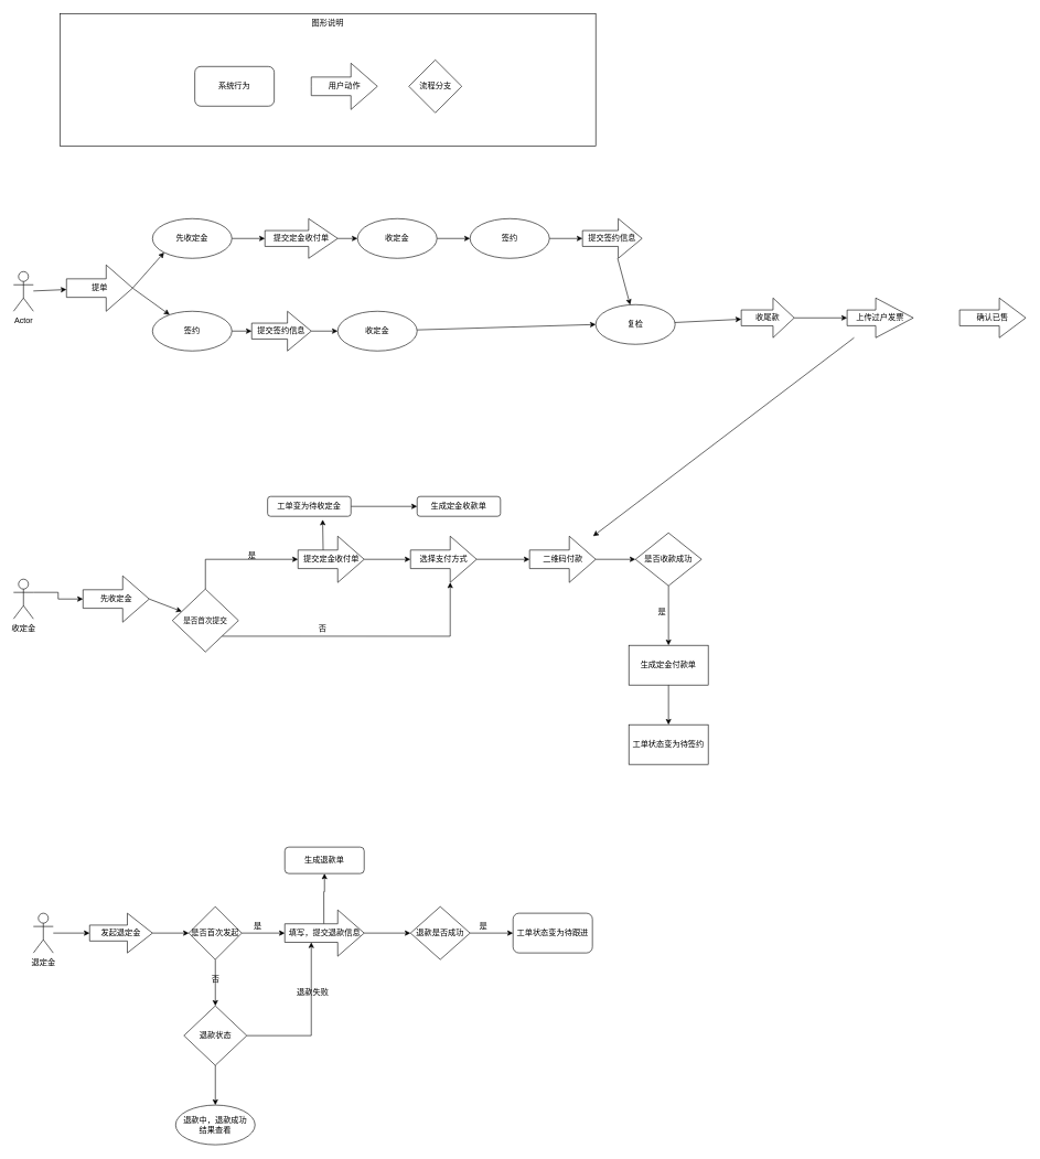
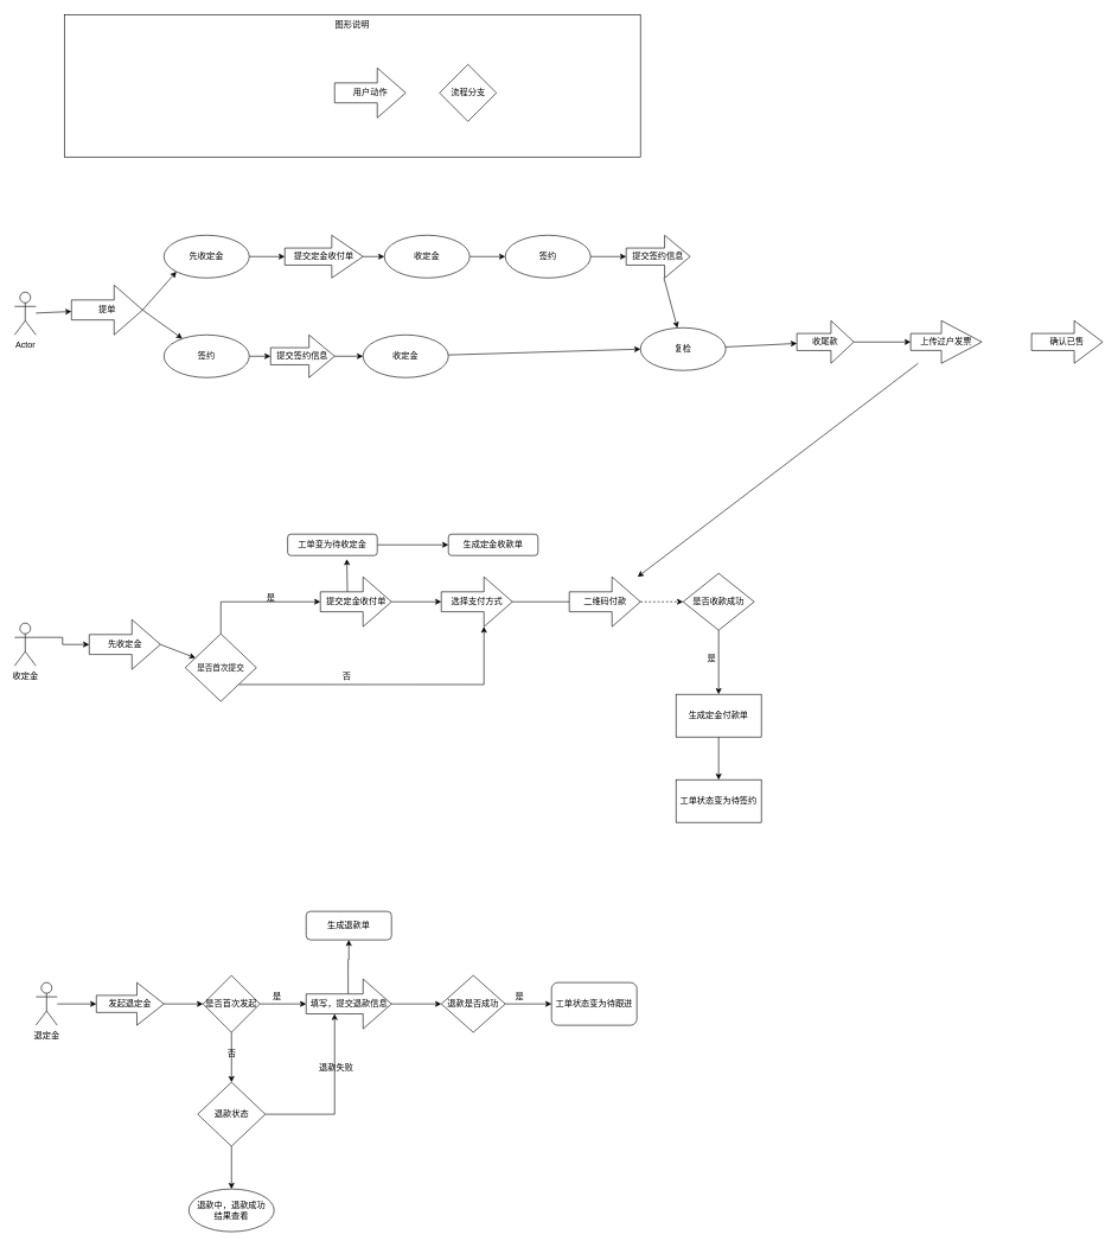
  <mxCell id="0" />
  <mxCell id="1" parent="0" />
  <mxCell id="2" value="图形说明" style="rounded=0;whiteSpace=wrap;html=1;verticalAlign=top;" parent="1" vertex="1"><mxGeometry x="90" y="20" width="810" height="200" as="geometry" /></mxCell>
  <mxCell id="3" value="" style="edgeStyle=none;rounded=0;orthogonalLoop=1;jettySize=auto;html=1;" parent="1" source="4" target="11" edge="1"><mxGeometry relative="1" as="geometry" /></mxCell>
  <mxCell id="4" value="Actor" style="shape=umlActor;verticalLabelPosition=bottom;verticalAlign=top;html=1;outlineConnect=0;" parent="1" vertex="1"><mxGeometry x="20" y="410" width="30" height="60" as="geometry" /></mxCell>
  <mxCell id="5" value="" style="edgeStyle=none;rounded=0;orthogonalLoop=1;jettySize=auto;html=1;" parent="1" source="6" target="13" edge="1"><mxGeometry relative="1" as="geometry" /></mxCell>
  <mxCell id="6" value="签约" style="ellipse;whiteSpace=wrap;html=1;verticalAlign=middle;" parent="1" vertex="1"><mxGeometry x="230" y="470" width="120" height="60" as="geometry" /></mxCell>
  <mxCell id="7" value="" style="edgeStyle=none;rounded=0;orthogonalLoop=1;jettySize=auto;html=1;" parent="1" source="8" target="17" edge="1"><mxGeometry relative="1" as="geometry" /></mxCell>
  <mxCell id="8" value="先收定金" style="ellipse;whiteSpace=wrap;html=1;verticalAlign=middle;" parent="1" vertex="1"><mxGeometry x="230" y="330" width="120" height="60" as="geometry" /></mxCell>
  <mxCell id="9" style="edgeStyle=none;rounded=0;orthogonalLoop=1;jettySize=auto;html=1;exitX=1;exitY=0.5;exitDx=0;exitDy=0;exitPerimeter=0;entryX=0;entryY=1;entryDx=0;entryDy=0;" parent="1" source="11" target="8" edge="1"><mxGeometry relative="1" as="geometry" /></mxCell>
  <mxCell id="10" style="edgeStyle=none;rounded=0;orthogonalLoop=1;jettySize=auto;html=1;exitX=1;exitY=0.5;exitDx=0;exitDy=0;exitPerimeter=0;" parent="1" source="11" target="6" edge="1"><mxGeometry relative="1" as="geometry" /></mxCell>
  <mxCell id="11" value="提单" style="html=1;shadow=0;dashed=0;align=center;verticalAlign=middle;shape=mxgraph.arrows2.arrow;dy=0.6;dx=40;notch=0;" parent="1" vertex="1"><mxGeometry x="100" y="400" width="100" height="70" as="geometry" /></mxCell>
  <mxCell id="12" value="" style="edgeStyle=none;rounded=0;orthogonalLoop=1;jettySize=auto;html=1;" parent="1" source="13" target="15" edge="1"><mxGeometry relative="1" as="geometry" /></mxCell>
  <mxCell id="13" value="提交签约信息" style="shape=singleArrow;whiteSpace=wrap;html=1;arrowWidth=0.4;arrowSize=0.4;" parent="1" vertex="1"><mxGeometry x="380" y="470" width="90" height="60" as="geometry" /></mxCell>
  <mxCell id="14" value="" style="edgeStyle=none;rounded=0;orthogonalLoop=1;jettySize=auto;html=1;entryX=0;entryY=0.5;entryDx=0;entryDy=0;" parent="1" source="15" target="25" edge="1"><mxGeometry relative="1" as="geometry"><mxPoint x="680" y="500" as="targetPoint" /></mxGeometry></mxCell>
  <mxCell id="15" value="收定金" style="ellipse;whiteSpace=wrap;html=1;" parent="1" vertex="1"><mxGeometry x="510" y="470" width="120" height="60" as="geometry" /></mxCell>
  <mxCell id="16" value="" style="edgeStyle=none;rounded=0;orthogonalLoop=1;jettySize=auto;html=1;" parent="1" source="17" target="19" edge="1"><mxGeometry relative="1" as="geometry" /></mxCell>
  <mxCell id="17" value="提交定金收付单" style="shape=singleArrow;whiteSpace=wrap;html=1;arrowWidth=0.4;arrowSize=0.4;" parent="1" vertex="1"><mxGeometry x="400" y="330" width="110" height="60" as="geometry" /></mxCell>
  <mxCell id="18" value="" style="edgeStyle=none;rounded=0;orthogonalLoop=1;jettySize=auto;html=1;entryX=0;entryY=0.5;entryDx=0;entryDy=0;" parent="1" source="19" target="21" edge="1"><mxGeometry relative="1" as="geometry"><mxPoint x="700" y="360" as="targetPoint" /></mxGeometry></mxCell>
  <mxCell id="19" value="收定金" style="ellipse;whiteSpace=wrap;html=1;" parent="1" vertex="1"><mxGeometry x="540" y="330" width="120" height="60" as="geometry" /></mxCell>
  <mxCell id="20" value="" style="edgeStyle=none;rounded=0;orthogonalLoop=1;jettySize=auto;html=1;" parent="1" source="21" target="23" edge="1"><mxGeometry relative="1" as="geometry" /></mxCell>
  <mxCell id="21" value="签约" style="ellipse;whiteSpace=wrap;html=1;verticalAlign=middle;" parent="1" vertex="1"><mxGeometry x="710" y="330" width="120" height="60" as="geometry" /></mxCell>
  <mxCell id="22" value="" style="edgeStyle=none;rounded=0;orthogonalLoop=1;jettySize=auto;html=1;" parent="1" source="23" target="25" edge="1"><mxGeometry relative="1" as="geometry"><mxPoint x="1010" y="360" as="targetPoint" /></mxGeometry></mxCell>
  <mxCell id="23" value="提交签约信息" style="shape=singleArrow;whiteSpace=wrap;html=1;arrowWidth=0.4;arrowSize=0.4;" parent="1" vertex="1"><mxGeometry x="880" y="330" width="90" height="60" as="geometry" /></mxCell>
  <mxCell id="24" value="" style="edgeStyle=none;rounded=0;orthogonalLoop=1;jettySize=auto;html=1;" parent="1" source="25" target="27" edge="1"><mxGeometry relative="1" as="geometry" /></mxCell>
  <mxCell id="25" value="复检" style="ellipse;whiteSpace=wrap;html=1;" parent="1" vertex="1"><mxGeometry x="900" y="460" width="120" height="60" as="geometry" /></mxCell>
  <mxCell id="26" value="" style="edgeStyle=none;rounded=0;orthogonalLoop=1;jettySize=auto;html=1;entryX=0;entryY=0.5;entryDx=0;entryDy=0;entryPerimeter=0;" parent="1" source="27" target="29" edge="1"><mxGeometry relative="1" as="geometry"><mxPoint x="1630" y="360" as="targetPoint" /></mxGeometry></mxCell>
  <mxCell id="27" value="收尾款" style="shape=singleArrow;whiteSpace=wrap;html=1;arrowWidth=0.4;arrowSize=0.4;" parent="1" vertex="1"><mxGeometry x="1120" y="450" width="80" height="60" as="geometry" /></mxCell>
  <mxCell id="28" value="" style="edgeStyle=none;rounded=0;orthogonalLoop=1;jettySize=auto;html=1;" parent="1" source="29" target="49" edge="1"><mxGeometry relative="1" as="geometry" /></mxCell>
  <mxCell id="29" value="&lt;span&gt;上传过户发票&lt;/span&gt;" style="shape=singleArrow;whiteSpace=wrap;html=1;arrowWidth=0.396;arrowSize=0.568;" parent="1" vertex="1"><mxGeometry x="1280" y="450" width="100" height="60" as="geometry" /></mxCell>
  <mxCell id="30" value="确认已售" style="shape=singleArrow;whiteSpace=wrap;html=1;arrowWidth=0.4;arrowSize=0.4;" parent="1" vertex="1"><mxGeometry x="1450" y="450" width="100" height="60" as="geometry" /></mxCell>
  <mxCell id="31" style="edgeStyle=none;rounded=0;orthogonalLoop=1;jettySize=auto;html=1;exitX=1;exitY=0.5;exitDx=0;exitDy=0;exitPerimeter=0;" parent="1" source="32" target="43" edge="1"><mxGeometry relative="1" as="geometry" /></mxCell>
  <mxCell id="32" value="先收定金" style="html=1;shadow=0;dashed=0;align=center;verticalAlign=middle;shape=mxgraph.arrows2.arrow;dy=0.6;dx=40;notch=0;" parent="1" vertex="1"><mxGeometry x="125" y="870" width="100" height="70" as="geometry" /></mxCell>
  <mxCell id="33" value="" style="edgeStyle=none;rounded=0;orthogonalLoop=1;jettySize=auto;html=1;exitX=0.38;exitY=0.343;exitDx=0;exitDy=0;exitPerimeter=0;" parent="1" source="35" edge="1"><mxGeometry relative="1" as="geometry"><mxPoint x="487.234" y="785" as="targetPoint" /></mxGeometry></mxCell>
  <mxCell id="34" value="" style="edgeStyle=orthogonalEdgeStyle;rounded=0;orthogonalLoop=1;jettySize=auto;html=1;" edge="1" parent="1" source="35" target="47"><mxGeometry relative="1" as="geometry" /></mxCell>
  <mxCell id="35" value="&lt;span&gt;提交定金收付单&lt;/span&gt;" style="html=1;shadow=0;dashed=0;align=center;verticalAlign=middle;shape=mxgraph.arrows2.arrow;dy=0.6;dx=40;notch=0;" parent="1" vertex="1"><mxGeometry x="450" y="810" width="100" height="70" as="geometry" /></mxCell>
  <mxCell id="36" value="" style="edgeStyle=orthogonalEdgeStyle;rounded=0;orthogonalLoop=1;jettySize=auto;html=1;exitX=1;exitY=0.5;exitDx=0;exitDy=0;entryX=0;entryY=0.5;entryDx=0;entryDy=0;" edge="1" parent="1" source="56" target="37"><mxGeometry relative="1" as="geometry"><mxPoint x="550" as="sourcePoint" y="770" /><mxPoint x="614" as="targetPoint" y="770" /></mxGeometry></mxCell>
  <mxCell id="37" value="生成定金收款单" style="rounded=1;whiteSpace=wrap;html=1;shadow=0;dashed=0;" parent="1" vertex="1"><mxGeometry x="630" y="750" width="126" height="30" as="geometry" /></mxCell>
- <mxCell id="38" value="系统行为" style="rounded=1;whiteSpace=wrap;html=1;" parent="1" vertex="1"><mxGeometry x="294" y="100" width="120" height="60" as="geometry" /></mxCell>
  <mxCell id="39" value="用户动作" style="html=1;shadow=0;dashed=0;align=center;verticalAlign=middle;shape=mxgraph.arrows2.arrow;dy=0.6;dx=40;notch=0;" parent="1" vertex="1"><mxGeometry x="470" y="95" width="100" height="70" as="geometry" /></mxCell>
  <mxCell id="40" value="流程分支" style="rhombus;whiteSpace=wrap;html=1;" parent="1" vertex="1"><mxGeometry x="617.5" y="90" width="80" height="80" as="geometry" /></mxCell>
  <mxCell id="41" style="edgeStyle=orthogonalEdgeStyle;rounded=0;orthogonalLoop=1;jettySize=auto;html=1;exitX=0.5;exitY=0;exitDx=0;exitDy=0;entryX=0;entryY=0.5;entryDx=0;entryDy=0;entryPerimeter=0;" parent="1" source="43" target="35" edge="1"><mxGeometry relative="1" as="geometry" /></mxCell>
  <mxCell id="42" style="edgeStyle=orthogonalEdgeStyle;rounded=0;orthogonalLoop=1;jettySize=auto;html=1;exitX=1;exitY=1;exitDx=0;exitDy=0;entryX=0;entryY=0;entryDx=60;entryDy=70;entryPerimeter=0;" edge="1" parent="1" source="43" target="47"><mxGeometry relative="1" as="geometry" /></mxCell>
  <mxCell id="43" value="&lt;span style=&quot;font-size: 11px ; background-color: rgb(255 , 255 , 255)&quot;&gt;是否首次提交&lt;/span&gt;" style="rhombus;whiteSpace=wrap;html=1;" parent="1" vertex="1"><mxGeometry x="260" y="890" width="100" height="95" as="geometry" /></mxCell>
  <mxCell id="44" value="是" style="text;html=1;align=center;verticalAlign=middle;resizable=0;points=[];autosize=1;strokeColor=none;fillColor=none;" parent="1" vertex="1"><mxGeometry x="365" y="830" width="30" height="20" as="geometry" /></mxCell>
  <mxCell id="45" value="否" style="text;html=1;align=center;verticalAlign=middle;resizable=0;points=[];autosize=1;strokeColor=none;fillColor=none;" parent="1" vertex="1"><mxGeometry x="472" y="940" width="30" height="20" as="geometry" /></mxCell>
- <mxCell id="46" value="" style="edgeStyle=orthogonalEdgeStyle;rounded=0;orthogonalLoop=1;jettySize=auto;html=1;" edge="1" parent="1" source="47" target="49"><mxGeometry relative="1" as="geometry" /></mxCell>
+ <mxCell id="46" value="" style="edgeStyle=orthogonalEdgeStyle;rounded=0;orthogonalLoop=1;jettySize=auto;html=1;endArrow=none;" edge="1" parent="1" source="47" target="49"><mxGeometry relative="1" as="geometry" /></mxCell>
  <mxCell id="47" value="选择支付方式" style="html=1;shadow=0;dashed=0;align=center;verticalAlign=middle;shape=mxgraph.arrows2.arrow;dy=0.6;dx=40;notch=0;" vertex="1" parent="1"><mxGeometry x="620" y="810" width="100" height="70" as="geometry" /></mxCell>
- <mxCell id="48" value="" style="edgeStyle=orthogonalEdgeStyle;rounded=0;orthogonalLoop=1;jettySize=auto;html=1;" edge="1" parent="1" source="49" target="51"><mxGeometry relative="1" as="geometry" /></mxCell>
+ <mxCell id="48" value="" style="edgeStyle=orthogonalEdgeStyle;rounded=0;orthogonalLoop=1;jettySize=auto;html=1;dashed=1;" edge="1" parent="1" source="49" target="51"><mxGeometry relative="1" as="geometry" /></mxCell>
  <mxCell id="49" value="二维码付款" style="html=1;shadow=0;dashed=0;align=center;verticalAlign=middle;shape=mxgraph.arrows2.arrow;dy=0.6;dx=40;notch=0;" vertex="1" parent="1"><mxGeometry x="800" y="810" width="100" height="70" as="geometry" /></mxCell>
  <mxCell id="50" value="" style="edgeStyle=orthogonalEdgeStyle;rounded=0;orthogonalLoop=1;jettySize=auto;html=1;" edge="1" parent="1" source="51" target="53"><mxGeometry relative="1" as="geometry" /></mxCell>
  <mxCell id="51" value="是否收款成功" style="rhombus;whiteSpace=wrap;html=1;shadow=0;dashed=0;" vertex="1" parent="1"><mxGeometry x="960" y="805" width="100" height="80" as="geometry" /></mxCell>
  <mxCell id="52" value="" style="edgeStyle=orthogonalEdgeStyle;rounded=0;orthogonalLoop=1;jettySize=auto;html=1;" edge="1" parent="1" source="53" target="55"><mxGeometry relative="1" as="geometry" /></mxCell>
  <mxCell id="53" value="&lt;span&gt;生成定金付款单&lt;/span&gt;" style="whiteSpace=wrap;html=1;shadow=0;dashed=0;" vertex="1" parent="1"><mxGeometry x="950" y="975" width="120" height="60" as="geometry" /></mxCell>
  <mxCell id="54" value="是" style="text;html=1;align=center;verticalAlign=middle;resizable=0;points=[];autosize=1;strokeColor=none;fillColor=none;" vertex="1" parent="1"><mxGeometry x="985" y="915" width="30" height="20" as="geometry" /></mxCell>
  <mxCell id="55" value="工单状态变为待签约" style="whiteSpace=wrap;html=1;shadow=0;dashed=0;" vertex="1" parent="1"><mxGeometry x="950" y="1095" width="120" height="60" as="geometry" /></mxCell>
  <mxCell id="56" value="工单变为待收定金" style="rounded=1;whiteSpace=wrap;html=1;shadow=0;dashed=0;" vertex="1" parent="1"><mxGeometry x="404" y="750" width="126" height="30" as="geometry" /></mxCell>
  <mxCell id="57" style="edgeStyle=orthogonalEdgeStyle;rounded=0;orthogonalLoop=1;jettySize=auto;html=1;exitX=1;exitY=0.333;exitDx=0;exitDy=0;exitPerimeter=0;entryX=0;entryY=0.5;entryDx=0;entryDy=0;entryPerimeter=0;" edge="1" parent="1" source="58" target="32"><mxGeometry relative="1" as="geometry" /></mxCell>
  <mxCell id="58" value="收定金" style="shape=umlActor;verticalLabelPosition=bottom;verticalAlign=top;html=1;outlineConnect=0;" vertex="1" parent="1"><mxGeometry x="20" y="875" width="30" height="60" as="geometry" /></mxCell>
  <mxCell id="59" value="" style="edgeStyle=orthogonalEdgeStyle;rounded=0;orthogonalLoop=1;jettySize=auto;html=1;" edge="1" parent="1" source="60" target="62"><mxGeometry relative="1" as="geometry" /></mxCell>
  <mxCell id="60" value="退定金" style="shape=umlActor;verticalLabelPosition=bottom;verticalAlign=top;html=1;outlineConnect=0;" vertex="1" parent="1"><mxGeometry x="50" y="1380" width="30" height="60" as="geometry" /></mxCell>
  <mxCell id="61" value="" style="edgeStyle=orthogonalEdgeStyle;rounded=0;orthogonalLoop=1;jettySize=auto;html=1;" edge="1" parent="1" source="62" target="65"><mxGeometry relative="1" as="geometry" /></mxCell>
  <mxCell id="62" value="发起退定金" style="shape=singleArrow;whiteSpace=wrap;html=1;arrowWidth=0.4;arrowSize=0.4;verticalAlign=middle;" vertex="1" parent="1"><mxGeometry x="135" y="1380" width="95" height="60" as="geometry" /></mxCell>
  <mxCell id="63" value="" style="edgeStyle=orthogonalEdgeStyle;rounded=0;orthogonalLoop=1;jettySize=auto;html=1;" edge="1" parent="1" source="65" target="69"><mxGeometry relative="1" as="geometry"><mxPoint x="445" y="1410" as="targetPoint" /></mxGeometry></mxCell>
  <mxCell id="64" value="" style="edgeStyle=orthogonalEdgeStyle;rounded=0;orthogonalLoop=1;jettySize=auto;html=1;entryX=0.5;entryY=0;entryDx=0;entryDy=0;" edge="1" parent="1" source="65" target="78"><mxGeometry relative="1" as="geometry"><mxPoint x="325" y="1540" as="targetPoint" /></mxGeometry></mxCell>
  <mxCell id="65" value="是否首次发起" style="rhombus;whiteSpace=wrap;html=1;" vertex="1" parent="1"><mxGeometry x="285" y="1370" width="80" height="80" as="geometry" /></mxCell>
  <mxCell id="66" value="是" style="text;html=1;align=center;verticalAlign=middle;resizable=0;points=[];autosize=1;strokeColor=none;fillColor=none;" vertex="1" parent="1"><mxGeometry x="374" y="1390" width="30" height="20" as="geometry" /></mxCell>
  <mxCell id="67" value="" style="edgeStyle=orthogonalEdgeStyle;rounded=0;orthogonalLoop=1;jettySize=auto;html=1;exitX=0.492;exitY=0.3;exitDx=0;exitDy=0;exitPerimeter=0;" edge="1" parent="1" source="69" target="70"><mxGeometry relative="1" as="geometry" /></mxCell>
  <mxCell id="68" value="" style="edgeStyle=orthogonalEdgeStyle;rounded=0;orthogonalLoop=1;jettySize=auto;html=1;" edge="1" parent="1" source="69" target="72"><mxGeometry relative="1" as="geometry" /></mxCell>
  <mxCell id="69" value="填写，提交退款信息" style="html=1;shadow=0;dashed=0;align=center;verticalAlign=middle;shape=mxgraph.arrows2.arrow;dy=0.6;dx=40;notch=0;" vertex="1" parent="1"><mxGeometry x="430" y="1375" width="120" height="70" as="geometry" /></mxCell>
  <mxCell id="70" value="&lt;span&gt;生成退款单&lt;/span&gt;" style="rounded=1;whiteSpace=wrap;html=1;shadow=0;dashed=0;" vertex="1" parent="1"><mxGeometry x="430" y="1280" width="120" height="40" as="geometry" /></mxCell>
  <mxCell id="71" value="" style="edgeStyle=orthogonalEdgeStyle;rounded=0;orthogonalLoop=1;jettySize=auto;html=1;" edge="1" parent="1" source="72" target="73"><mxGeometry relative="1" as="geometry" /></mxCell>
  <mxCell id="72" value="退款是否成功" style="rhombus;whiteSpace=wrap;html=1;shadow=0;dashed=0;" vertex="1" parent="1"><mxGeometry x="620" y="1370" width="90" height="80" as="geometry" /></mxCell>
  <mxCell id="73" value="工单状态变为待跟进" style="rounded=1;whiteSpace=wrap;html=1;shadow=0;dashed=0;" vertex="1" parent="1"><mxGeometry x="775" y="1380" width="120" height="60" as="geometry" /></mxCell>
  <mxCell id="74" value="是" style="text;html=1;align=center;verticalAlign=middle;resizable=0;points=[];autosize=1;strokeColor=none;fillColor=none;" vertex="1" parent="1"><mxGeometry x="715" y="1390" width="30" height="20" as="geometry" /></mxCell>
  <mxCell id="75" value="否" style="text;html=1;align=center;verticalAlign=middle;resizable=0;points=[];autosize=1;strokeColor=none;fillColor=none;" vertex="1" parent="1"><mxGeometry x="310" y="1470" width="30" height="20" as="geometry" /></mxCell>
  <mxCell id="76" style="edgeStyle=orthogonalEdgeStyle;rounded=0;orthogonalLoop=1;jettySize=auto;html=1;exitX=1;exitY=0.5;exitDx=0;exitDy=0;entryX=0;entryY=0;entryDx=40.0;entryDy=49;entryPerimeter=0;" edge="1" parent="1" source="78" target="69"><mxGeometry relative="1" as="geometry" /></mxCell>
  <mxCell id="77" value="" style="edgeStyle=orthogonalEdgeStyle;rounded=0;orthogonalLoop=1;jettySize=auto;html=1;" edge="1" parent="1" source="78" target="80"><mxGeometry relative="1" as="geometry" /></mxCell>
  <mxCell id="78" value="退款状态" style="rhombus;whiteSpace=wrap;html=1;" vertex="1" parent="1"><mxGeometry x="277.5" y="1520" width="95" height="90" as="geometry" /></mxCell>
  <mxCell id="79" value="退款失败" style="text;html=1;align=center;verticalAlign=middle;resizable=0;points=[];autosize=1;strokeColor=none;fillColor=none;" vertex="1" parent="1"><mxGeometry x="442" y="1490" width="60" height="20" as="geometry" /></mxCell>
  <mxCell id="80" value="退款中，退款成功&lt;br&gt;结果查看" style="ellipse;whiteSpace=wrap;html=1;" vertex="1" parent="1"><mxGeometry x="265" y="1670" width="120" height="60" as="geometry" /></mxCell>
